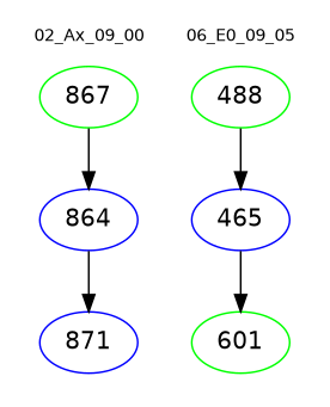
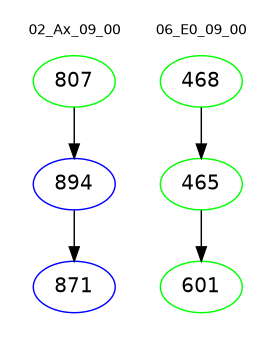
  digraph {
    fontname="DejaVu Sans"
    node [color=green fontname="DejaVu Sans"]
    edge [color=black fontname="DejaVu Sans"]
-   n1 [label=867]
-   n2 [color=blue label=864]
+   n1 [label=807]
+   n2 [color=blue label=894]
    n3 [color=blue label=871]
-   n4 [label=488]
-   n5 [color=blue label=465]
+   n4 [label=468]
+   n5 [label=465]
    n6 [label=601]
    subgraph cluster_1 {
      color=white
      fontsize=10
      label="02_Ax_09_00"
      n1
      n2
      n3
    }
    subgraph cluster_2 {
      color=white
      fontsize=10
-     label="06_E0_09_05"
+     label="06_E0_09_00"
      n4
      n5
      n6
    }
    n1 -> n2
    n2 -> n3
    n4 -> n5
    n5 -> n6
  }
